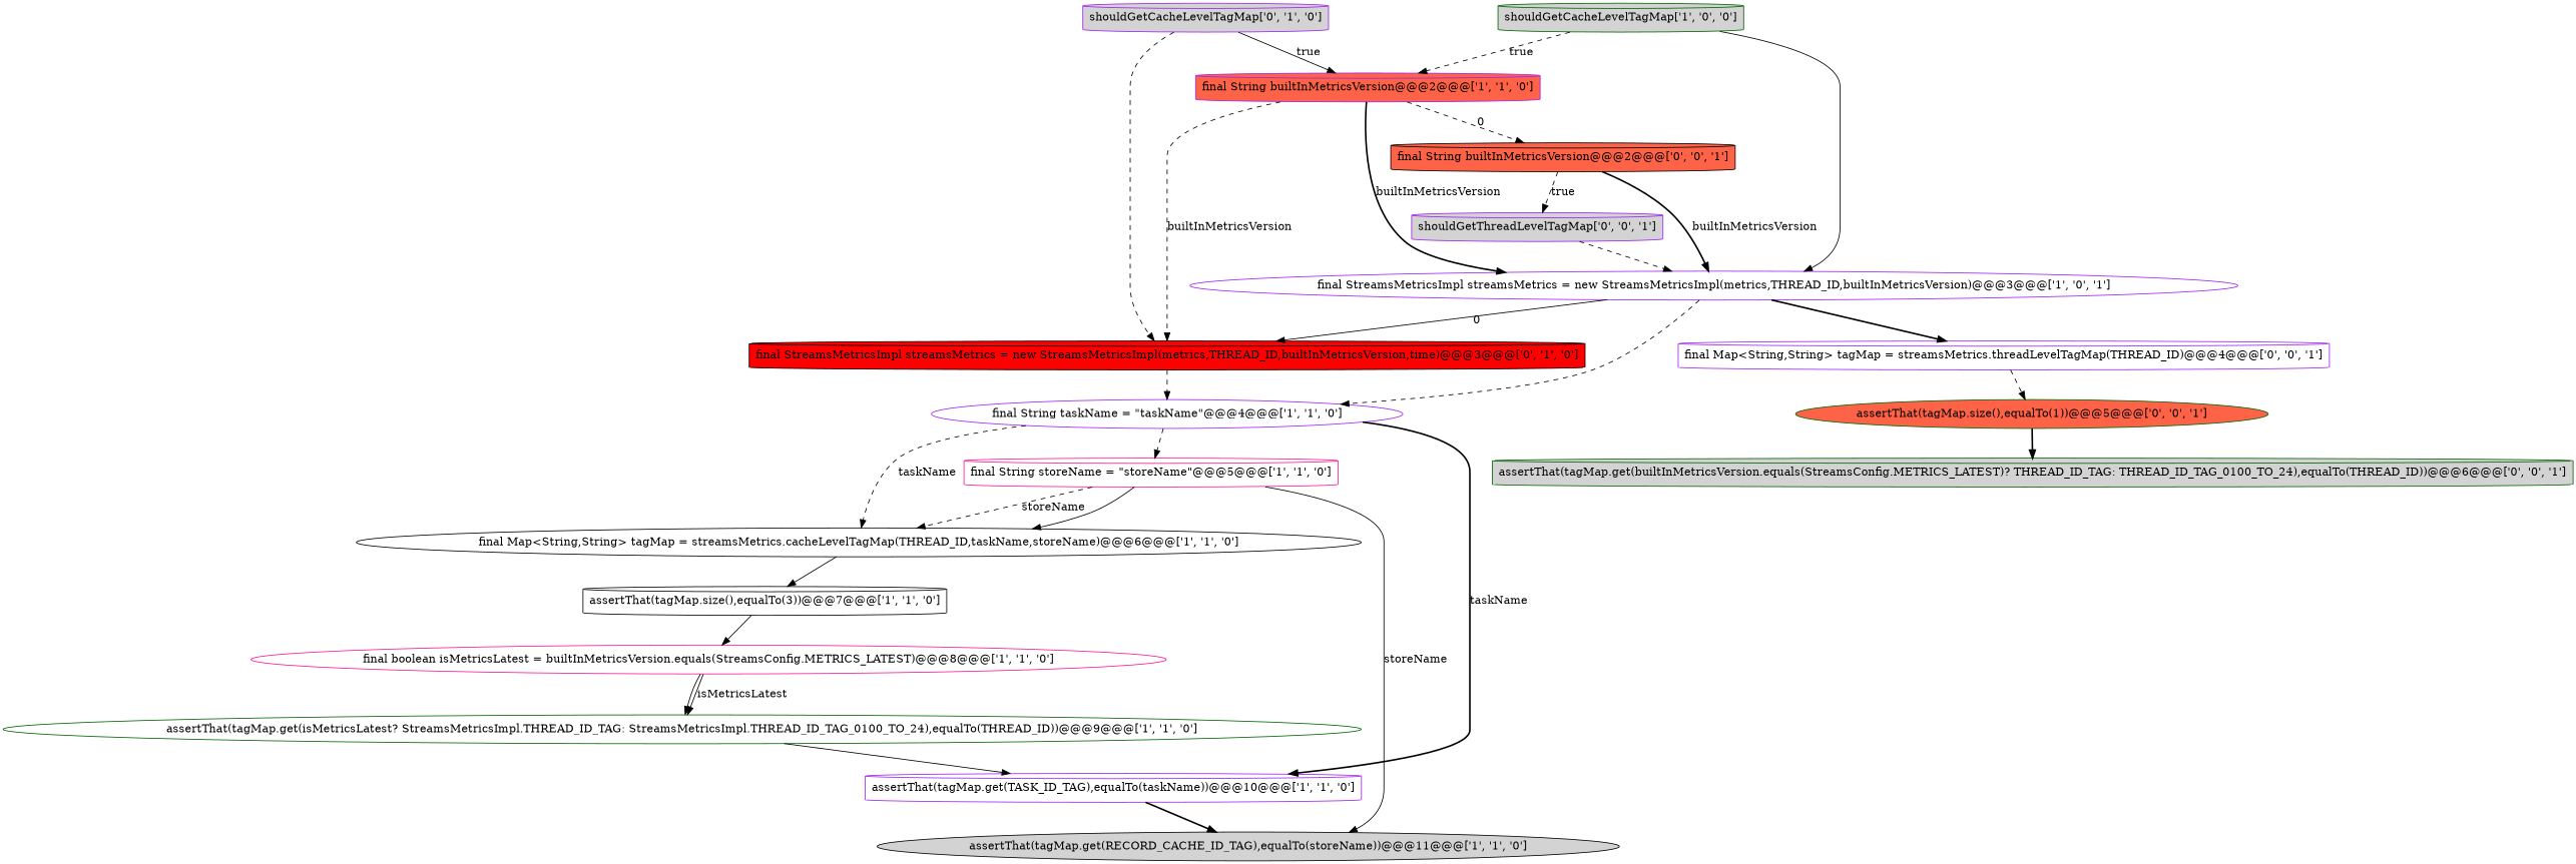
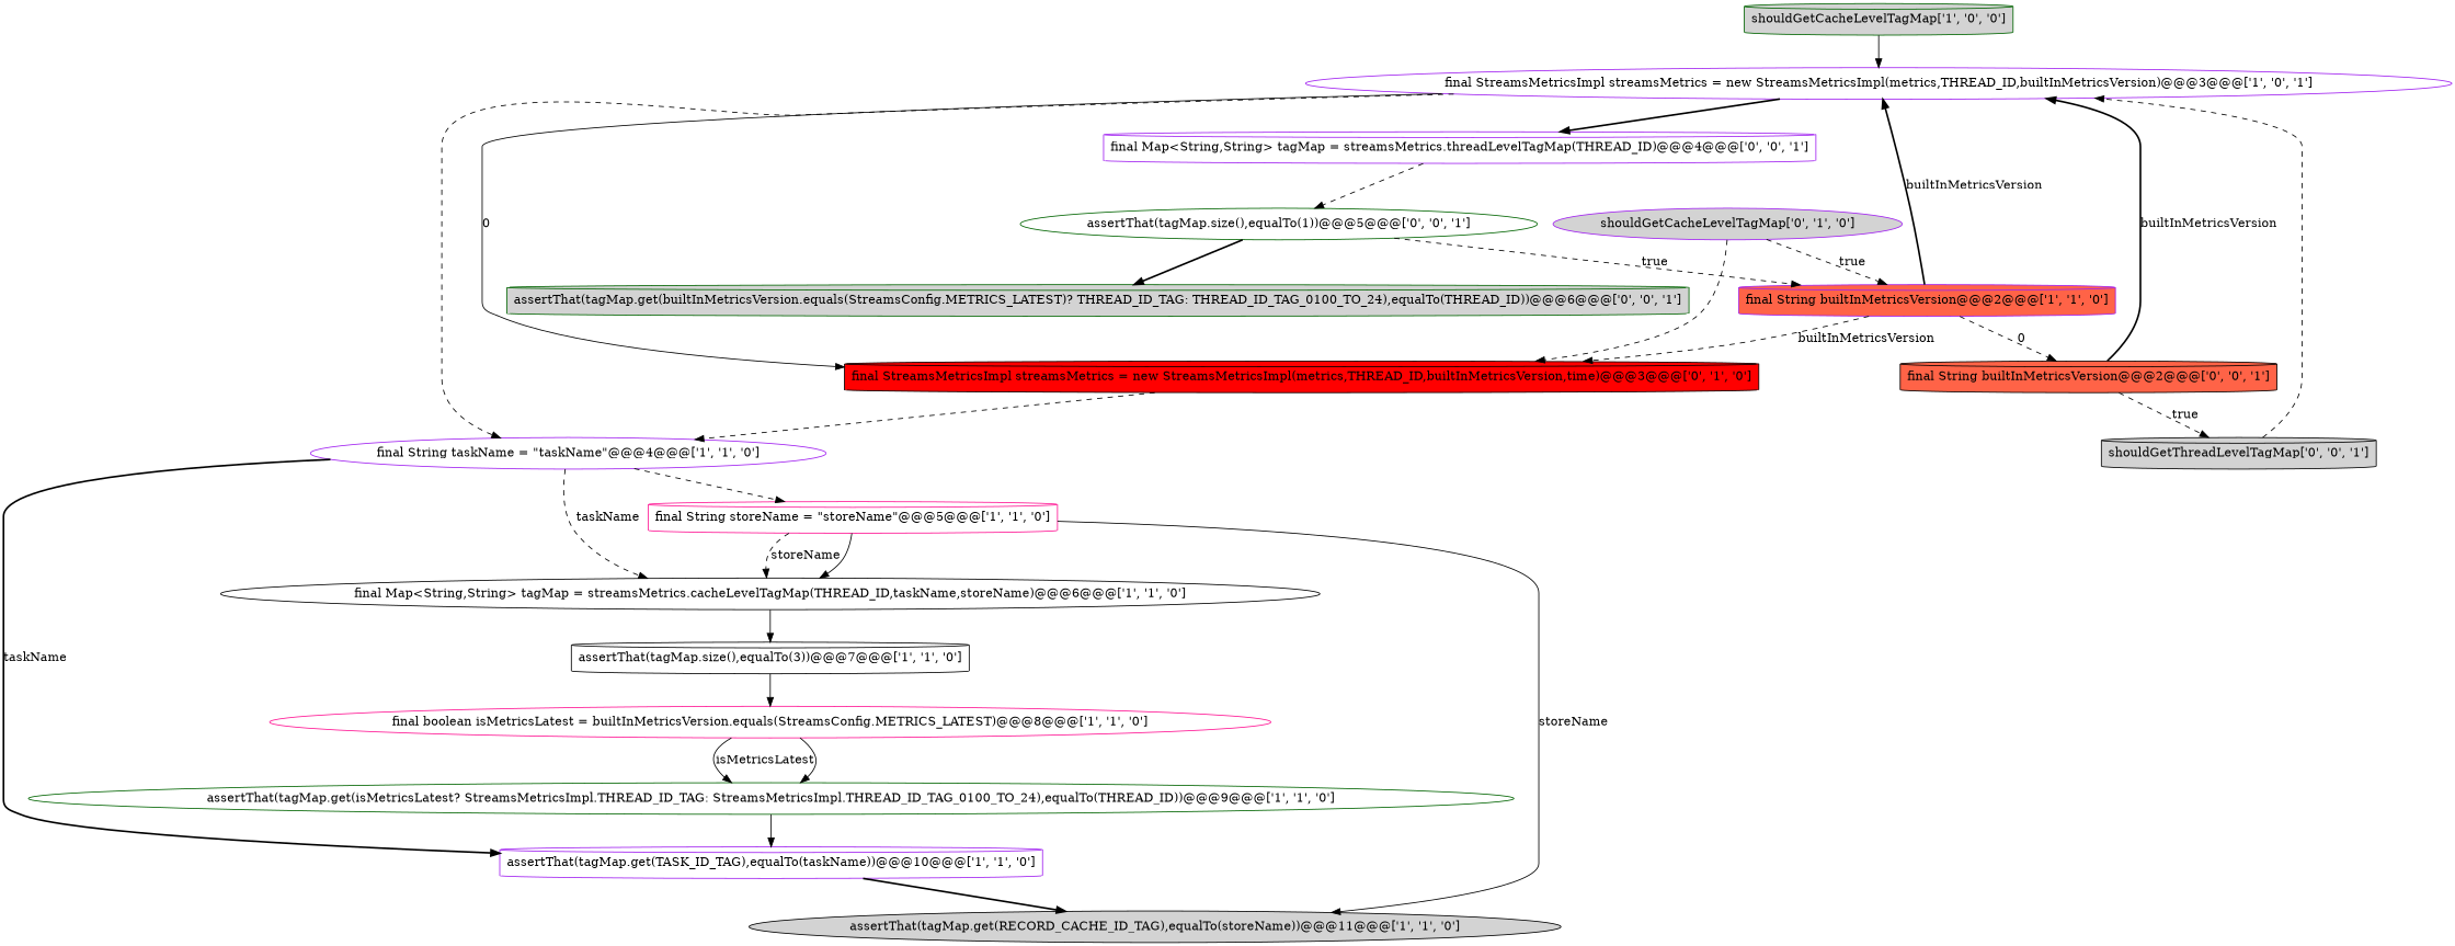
  digraph {
    node [color=purple fillcolor=white shape=cylinder style=filled]
    edge [style=dashed]
    n1 [label="assertThat(tagMap.get(TASK_ID_TAG),equalTo(taskName))@@@10@@@['1', '1', '0']"]
    n2 [color=black fillcolor=lightgray label="assertThat(tagMap.get(RECORD_CACHE_ID_TAG),equalTo(storeName))@@@11@@@['1', '1', '0']" shape=ellipse]
    n3 [label="final StreamsMetricsImpl streamsMetrics = new StreamsMetricsImpl(metrics,THREAD_ID,builtInMetricsVersion)@@@3@@@['1', '0', '1']" shape=ellipse]
    n4 [label="final Map<String,String> tagMap = streamsMetrics.threadLevelTagMap(THREAD_ID)@@@4@@@['0', '0', '1']"]
    n5 [color=black fillcolor=red label="final StreamsMetricsImpl streamsMetrics = new StreamsMetricsImpl(metrics,THREAD_ID,builtInMetricsVersion,time)@@@3@@@['0', '1', '0']"]
    n6 [label="final String taskName = \"taskName\"@@@4@@@['1', '1', '0']" shape=ellipse]
-   n7 [color=darkgreen fillcolor=tomato label="assertThat(tagMap.size(),equalTo(1))@@@5@@@['0', '0', '1']" shape=ellipse]
+   n7 [color=darkgreen label="assertThat(tagMap.size(),equalTo(1))@@@5@@@['0', '0', '1']" shape=ellipse]
    n8 [color=deeppink label="final String storeName = \"storeName\"@@@5@@@['1', '1', '0']"]
    n9 [color=black label="final Map<String,String> tagMap = streamsMetrics.cacheLevelTagMap(THREAD_ID,taskName,storeName)@@@6@@@['1', '1', '0']" shape=ellipse]
    n10 [color=darkgreen fillcolor=lightgray label="assertThat(tagMap.get(builtInMetricsVersion.equals(StreamsConfig.METRICS_LATEST)? THREAD_ID_TAG: THREAD_ID_TAG_0100_TO_24),equalTo(THREAD_ID))@@@6@@@['0', '0', '1']"]
    n11 [color=black label="assertThat(tagMap.size(),equalTo(3))@@@7@@@['1', '1', '0']"]
    n12 [color=deeppink label="final boolean isMetricsLatest = builtInMetricsVersion.equals(StreamsConfig.METRICS_LATEST)@@@8@@@['1', '1', '0']" shape=ellipse]
    n13 [color=darkgreen label="assertThat(tagMap.get(isMetricsLatest? StreamsMetricsImpl.THREAD_ID_TAG: StreamsMetricsImpl.THREAD_ID_TAG_0100_TO_24),equalTo(THREAD_ID))@@@9@@@['1', '1', '0']" shape=ellipse]
-   n14 [fillcolor=lightgray label="shouldGetThreadLevelTagMap['0', '0', '1']"]
+   n14 [color=black fillcolor=lightgray label="shouldGetThreadLevelTagMap['0', '0', '1']"]
    n15 [color=black fillcolor=tomato label="final String builtInMetricsVersion@@@2@@@['0', '0', '1']"]
    n16 [fillcolor=tomato label="final String builtInMetricsVersion@@@2@@@['1', '1', '0']"]
-   n17 [fillcolor=lightgray label="shouldGetCacheLevelTagMap['0', '1', '0']"]
+   n17 [fillcolor=lightgray label="shouldGetCacheLevelTagMap['0', '1', '0']" shape=ellipse]
    n18 [color=darkgreen fillcolor=lightgray label="shouldGetCacheLevelTagMap['1', '0', '0']"]
    n1 -> n2 [style=bold]
    n3 -> n4 [style=bold]
    n3 -> n5 [label=0 style=solid]
    n3 -> n6
    n4 -> n7
    n5 -> n6
    n6 -> n1 [label=taskName style=bold]
    n6 -> n8
    n6 -> n9 [label=taskName]
    n7 -> n10 [style=bold]
    n8 -> n2 [label=storeName style=solid]
    n8 -> n9 [label=storeName]
    n8 -> n9 [style=solid]
    n9 -> n11 [style=solid]
    n11 -> n12 [style=solid]
    n12 -> n13 [label=isMetricsLatest style=solid]
    n12 -> n13 [style=solid]
    n13 -> n1 [style=solid]
    n14 -> n3
    n15 -> n3 [label=builtInMetricsVersion style=bold]
    n15 -> n14 [label=true]
    n16 -> n3 [label=builtInMetricsVersion style=bold]
    n16 -> n5 [label=builtInMetricsVersion]
    n16 -> n15 [label=0]
    n17 -> n5
-   n17 -> n16 [label=true style=solid]
+   n17 -> n16 [label=true]
    n18 -> n3 [style=solid]
-   n18 -> n16 [label=true]
+   n7 -> n16 [label=true]
  }
